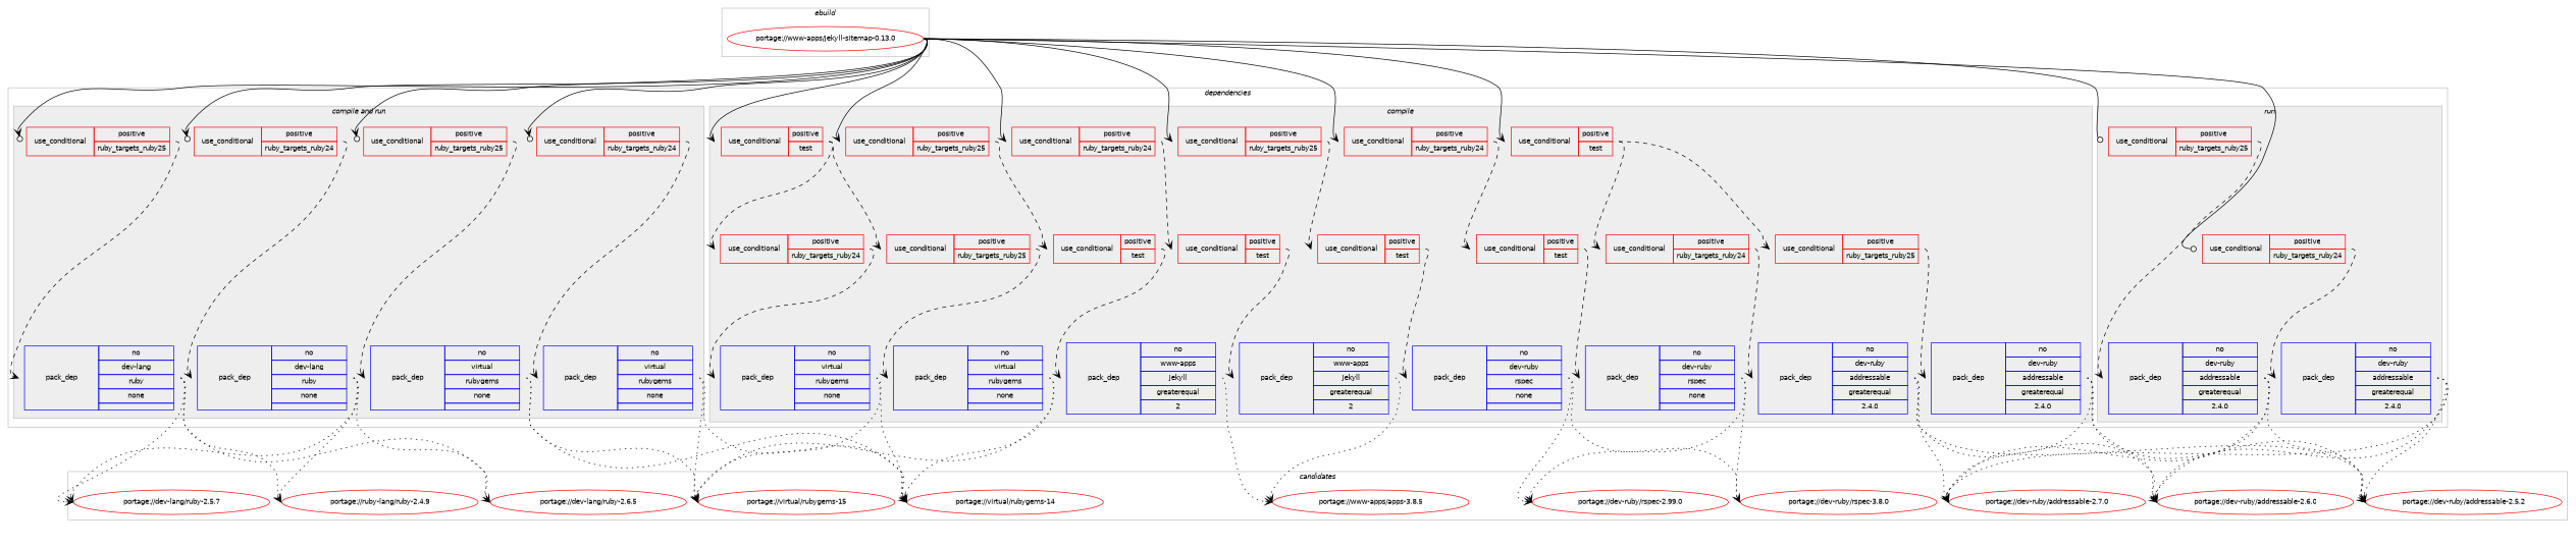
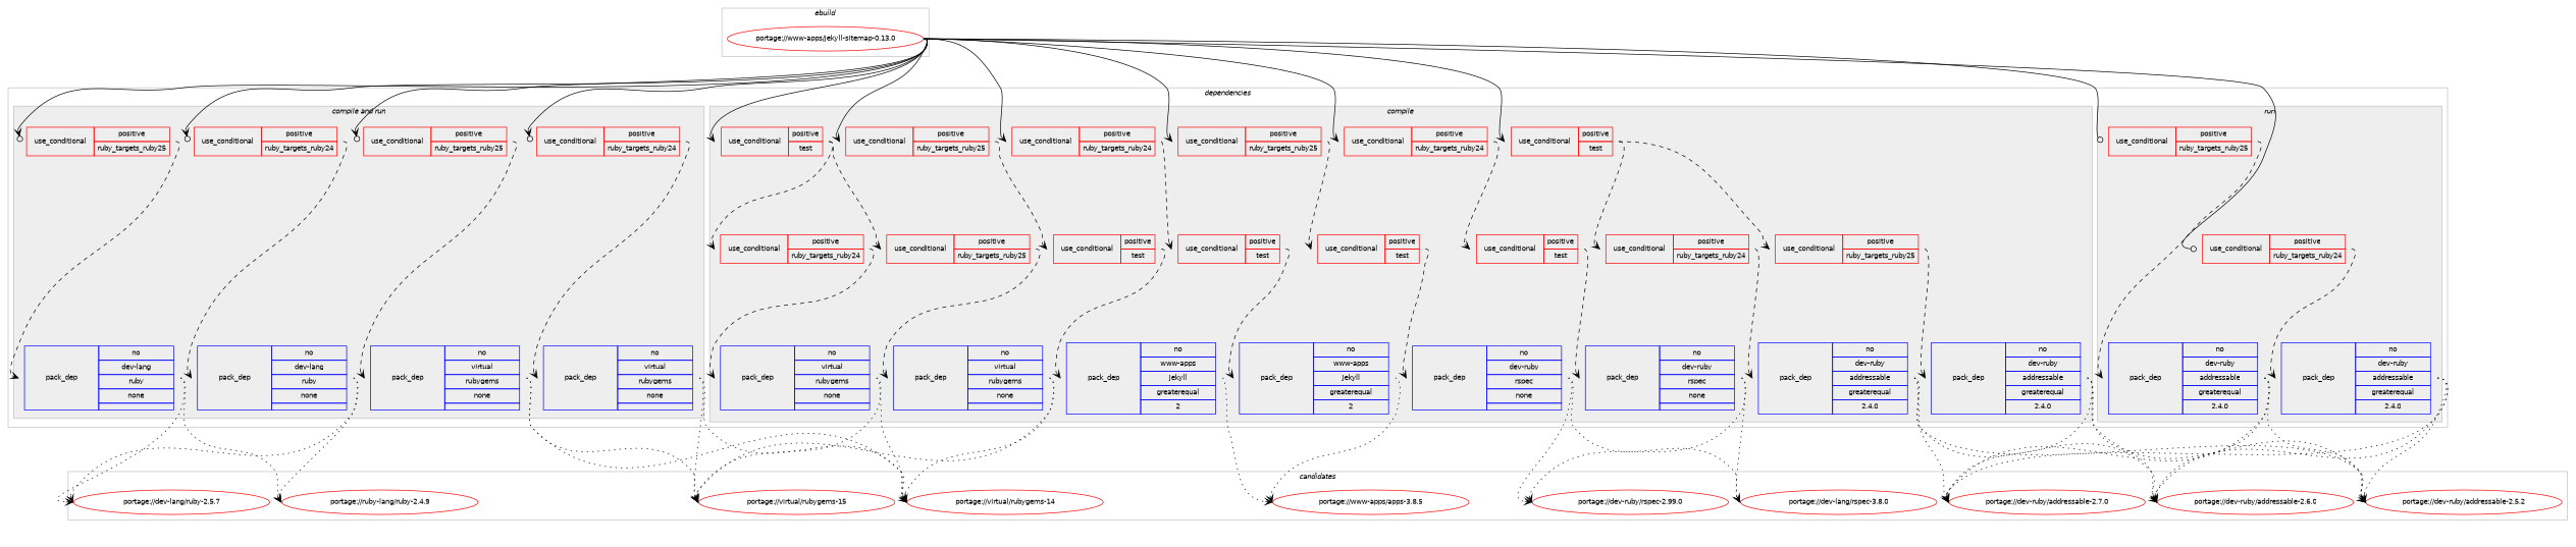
  digraph {
    compound=true
    concentrate=true
    fontname=Helvetica
    fontsize=10
    newrank=true
    rankdir=TB
    ranksep=1.5
    node [color=red fontname=Helvetica fontsize=10 shape=none]
    edge [arrowhead=vee headport=w style=dotted tailport=e weight=20]
    n1 [label="portage://www-apps/jekyll-sitemap-0.13.0" width=4 shape=""]
    n2 [color=blue label=<<TABLE BORDER="0" CELLBORDER="1" CELLSPACING="0" CELLPADDING="4" WIDTH="220"><TR><TD ROWSPAN="6" CELLPADDING="30">pack_dep</TD></TR><TR><TD WIDTH="110">no</TD></TR><TR><TD>dev-ruby</TD></TR><TR><TD>rspec</TD></TR><TR><TD>none</TD></TR><TR><TD></TD></TR></TABLE>>]
    n3 [label=<<TABLE BORDER="0" CELLBORDER="1" CELLSPACING="0" CELLPADDING="4"><TR><TD ROWSPAN="3" CELLPADDING="10">use_conditional</TD></TR><TR><TD>positive</TD></TR><TR><TD>test</TD></TR></TABLE>>]
    n4 [label=<<TABLE BORDER="0" CELLBORDER="1" CELLSPACING="0" CELLPADDING="4"><TR><TD ROWSPAN="3" CELLPADDING="10">use_conditional</TD></TR><TR><TD>positive</TD></TR><TR><TD>ruby_targets_ruby24</TD></TR></TABLE>>]
    n5 [color=blue label=<<TABLE BORDER="0" CELLBORDER="1" CELLSPACING="0" CELLPADDING="4" WIDTH="220"><TR><TD ROWSPAN="6" CELLPADDING="30">pack_dep</TD></TR><TR><TD WIDTH="110">no</TD></TR><TR><TD>www-apps</TD></TR><TR><TD>jekyll</TD></TR><TR><TD>greaterequal</TD></TR><TR><TD>2</TD></TR></TABLE>>]
    n6 [label=<<TABLE BORDER="0" CELLBORDER="1" CELLSPACING="0" CELLPADDING="4"><TR><TD ROWSPAN="3" CELLPADDING="10">use_conditional</TD></TR><TR><TD>positive</TD></TR><TR><TD>test</TD></TR></TABLE>>]
    n7 [label=<<TABLE BORDER="0" CELLBORDER="1" CELLSPACING="0" CELLPADDING="4"><TR><TD ROWSPAN="3" CELLPADDING="10">use_conditional</TD></TR><TR><TD>positive</TD></TR><TR><TD>ruby_targets_ruby24</TD></TR></TABLE>>]
    n8 [color=blue label=<<TABLE BORDER="0" CELLBORDER="1" CELLSPACING="0" CELLPADDING="4" WIDTH="220"><TR><TD ROWSPAN="6" CELLPADDING="30">pack_dep</TD></TR><TR><TD WIDTH="110">no</TD></TR><TR><TD>dev-ruby</TD></TR><TR><TD>rspec</TD></TR><TR><TD>none</TD></TR><TR><TD></TD></TR></TABLE>>]
    n9 [label=<<TABLE BORDER="0" CELLBORDER="1" CELLSPACING="0" CELLPADDING="4"><TR><TD ROWSPAN="3" CELLPADDING="10">use_conditional</TD></TR><TR><TD>positive</TD></TR><TR><TD>test</TD></TR></TABLE>>]
    n10 [label=<<TABLE BORDER="0" CELLBORDER="1" CELLSPACING="0" CELLPADDING="4"><TR><TD ROWSPAN="3" CELLPADDING="10">use_conditional</TD></TR><TR><TD>positive</TD></TR><TR><TD>ruby_targets_ruby25</TD></TR></TABLE>>]
    n11 [color=blue label=<<TABLE BORDER="0" CELLBORDER="1" CELLSPACING="0" CELLPADDING="4" WIDTH="220"><TR><TD ROWSPAN="6" CELLPADDING="30">pack_dep</TD></TR><TR><TD WIDTH="110">no</TD></TR><TR><TD>www-apps</TD></TR><TR><TD>jekyll</TD></TR><TR><TD>greaterequal</TD></TR><TR><TD>2</TD></TR></TABLE>>]
    n12 [label=<<TABLE BORDER="0" CELLBORDER="1" CELLSPACING="0" CELLPADDING="4"><TR><TD ROWSPAN="3" CELLPADDING="10">use_conditional</TD></TR><TR><TD>positive</TD></TR><TR><TD>test</TD></TR></TABLE>>]
    n13 [label=<<TABLE BORDER="0" CELLBORDER="1" CELLSPACING="0" CELLPADDING="4"><TR><TD ROWSPAN="3" CELLPADDING="10">use_conditional</TD></TR><TR><TD>positive</TD></TR><TR><TD>ruby_targets_ruby25</TD></TR></TABLE>>]
    n14 [color=blue label=<<TABLE BORDER="0" CELLBORDER="1" CELLSPACING="0" CELLPADDING="4" WIDTH="220"><TR><TD ROWSPAN="6" CELLPADDING="30">pack_dep</TD></TR><TR><TD WIDTH="110">no</TD></TR><TR><TD>dev-ruby</TD></TR><TR><TD>addressable</TD></TR><TR><TD>greaterequal</TD></TR><TR><TD>2.4.0</TD></TR></TABLE>>]
    n15 [label=<<TABLE BORDER="0" CELLBORDER="1" CELLSPACING="0" CELLPADDING="4"><TR><TD ROWSPAN="3" CELLPADDING="10">use_conditional</TD></TR><TR><TD>positive</TD></TR><TR><TD>ruby_targets_ruby24</TD></TR></TABLE>>]
    n16 [color=blue label=<<TABLE BORDER="0" CELLBORDER="1" CELLSPACING="0" CELLPADDING="4" WIDTH="220"><TR><TD ROWSPAN="6" CELLPADDING="30">pack_dep</TD></TR><TR><TD WIDTH="110">no</TD></TR><TR><TD>dev-ruby</TD></TR><TR><TD>addressable</TD></TR><TR><TD>greaterequal</TD></TR><TR><TD>2.4.0</TD></TR></TABLE>>]
    n17 [label=<<TABLE BORDER="0" CELLBORDER="1" CELLSPACING="0" CELLPADDING="4"><TR><TD ROWSPAN="3" CELLPADDING="10">use_conditional</TD></TR><TR><TD>positive</TD></TR><TR><TD>ruby_targets_ruby25</TD></TR></TABLE>>]
    n18 [label=<<TABLE BORDER="0" CELLBORDER="1" CELLSPACING="0" CELLPADDING="4"><TR><TD ROWSPAN="3" CELLPADDING="10">use_conditional</TD></TR><TR><TD>positive</TD></TR><TR><TD>test</TD></TR></TABLE>>]
    n19 [color=blue label=<<TABLE BORDER="0" CELLBORDER="1" CELLSPACING="0" CELLPADDING="4" WIDTH="220"><TR><TD ROWSPAN="6" CELLPADDING="30">pack_dep</TD></TR><TR><TD WIDTH="110">no</TD></TR><TR><TD>virtual</TD></TR><TR><TD>rubygems</TD></TR><TR><TD>none</TD></TR><TR><TD></TD></TR></TABLE>>]
    n20 [label=<<TABLE BORDER="0" CELLBORDER="1" CELLSPACING="0" CELLPADDING="4"><TR><TD ROWSPAN="3" CELLPADDING="10">use_conditional</TD></TR><TR><TD>positive</TD></TR><TR><TD>ruby_targets_ruby24</TD></TR></TABLE>>]
    n21 [color=blue label=<<TABLE BORDER="0" CELLBORDER="1" CELLSPACING="0" CELLPADDING="4" WIDTH="220"><TR><TD ROWSPAN="6" CELLPADDING="30">pack_dep</TD></TR><TR><TD WIDTH="110">no</TD></TR><TR><TD>virtual</TD></TR><TR><TD>rubygems</TD></TR><TR><TD>none</TD></TR><TR><TD></TD></TR></TABLE>>]
    n22 [label=<<TABLE BORDER="0" CELLBORDER="1" CELLSPACING="0" CELLPADDING="4"><TR><TD ROWSPAN="3" CELLPADDING="10">use_conditional</TD></TR><TR><TD>positive</TD></TR><TR><TD>ruby_targets_ruby25</TD></TR></TABLE>>]
    n23 [label=<<TABLE BORDER="0" CELLBORDER="1" CELLSPACING="0" CELLPADDING="4"><TR><TD ROWSPAN="3" CELLPADDING="10">use_conditional</TD></TR><TR><TD>positive</TD></TR><TR><TD>test</TD></TR></TABLE>>]
    n24 [color=blue label=<<TABLE BORDER="0" CELLBORDER="1" CELLSPACING="0" CELLPADDING="4" WIDTH="220"><TR><TD ROWSPAN="6" CELLPADDING="30">pack_dep</TD></TR><TR><TD WIDTH="110">no</TD></TR><TR><TD>dev-lang</TD></TR><TR><TD>ruby</TD></TR><TR><TD>none</TD></TR><TR><TD></TD></TR></TABLE>>]
    n25 [label=<<TABLE BORDER="0" CELLBORDER="1" CELLSPACING="0" CELLPADDING="4"><TR><TD ROWSPAN="3" CELLPADDING="10">use_conditional</TD></TR><TR><TD>positive</TD></TR><TR><TD>ruby_targets_ruby24</TD></TR></TABLE>>]
    n26 [color=blue label=<<TABLE BORDER="0" CELLBORDER="1" CELLSPACING="0" CELLPADDING="4" WIDTH="220"><TR><TD ROWSPAN="6" CELLPADDING="30">pack_dep</TD></TR><TR><TD WIDTH="110">no</TD></TR><TR><TD>virtual</TD></TR><TR><TD>rubygems</TD></TR><TR><TD>none</TD></TR><TR><TD></TD></TR></TABLE>>]
    n27 [label=<<TABLE BORDER="0" CELLBORDER="1" CELLSPACING="0" CELLPADDING="4"><TR><TD ROWSPAN="3" CELLPADDING="10">use_conditional</TD></TR><TR><TD>positive</TD></TR><TR><TD>ruby_targets_ruby24</TD></TR></TABLE>>]
    n28 [color=blue label=<<TABLE BORDER="0" CELLBORDER="1" CELLSPACING="0" CELLPADDING="4" WIDTH="220"><TR><TD ROWSPAN="6" CELLPADDING="30">pack_dep</TD></TR><TR><TD WIDTH="110">no</TD></TR><TR><TD>dev-lang</TD></TR><TR><TD>ruby</TD></TR><TR><TD>none</TD></TR><TR><TD></TD></TR></TABLE>>]
    n29 [label=<<TABLE BORDER="0" CELLBORDER="1" CELLSPACING="0" CELLPADDING="4"><TR><TD ROWSPAN="3" CELLPADDING="10">use_conditional</TD></TR><TR><TD>positive</TD></TR><TR><TD>ruby_targets_ruby25</TD></TR></TABLE>>]
    n30 [color=blue label=<<TABLE BORDER="0" CELLBORDER="1" CELLSPACING="0" CELLPADDING="4" WIDTH="220"><TR><TD ROWSPAN="6" CELLPADDING="30">pack_dep</TD></TR><TR><TD WIDTH="110">no</TD></TR><TR><TD>virtual</TD></TR><TR><TD>rubygems</TD></TR><TR><TD>none</TD></TR><TR><TD></TD></TR></TABLE>>]
    n31 [label=<<TABLE BORDER="0" CELLBORDER="1" CELLSPACING="0" CELLPADDING="4"><TR><TD ROWSPAN="3" CELLPADDING="10">use_conditional</TD></TR><TR><TD>positive</TD></TR><TR><TD>ruby_targets_ruby25</TD></TR></TABLE>>]
    n32 [color=blue label=<<TABLE BORDER="0" CELLBORDER="1" CELLSPACING="0" CELLPADDING="4" WIDTH="220"><TR><TD ROWSPAN="6" CELLPADDING="30">pack_dep</TD></TR><TR><TD WIDTH="110">no</TD></TR><TR><TD>dev-ruby</TD></TR><TR><TD>addressable</TD></TR><TR><TD>greaterequal</TD></TR><TR><TD>2.4.0</TD></TR></TABLE>>]
    n33 [label=<<TABLE BORDER="0" CELLBORDER="1" CELLSPACING="0" CELLPADDING="4"><TR><TD ROWSPAN="3" CELLPADDING="10">use_conditional</TD></TR><TR><TD>positive</TD></TR><TR><TD>ruby_targets_ruby25</TD></TR></TABLE>>]
    n34 [color=blue label=<<TABLE BORDER="0" CELLBORDER="1" CELLSPACING="0" CELLPADDING="4" WIDTH="220"><TR><TD ROWSPAN="6" CELLPADDING="30">pack_dep</TD></TR><TR><TD WIDTH="110">no</TD></TR><TR><TD>dev-ruby</TD></TR><TR><TD>addressable</TD></TR><TR><TD>greaterequal</TD></TR><TR><TD>2.4.0</TD></TR></TABLE>>]
    n35 [label=<<TABLE BORDER="0" CELLBORDER="1" CELLSPACING="0" CELLPADDING="4"><TR><TD ROWSPAN="3" CELLPADDING="10">use_conditional</TD></TR><TR><TD>positive</TD></TR><TR><TD>ruby_targets_ruby24</TD></TR></TABLE>>]
    n36 [label="portage://dev-ruby/rspec-2.99.0" width=4 shape=""]
-   n37 [label="portage://dev-ruby/rspec-3.8.0" width=4 shape=""]
+   n37 [label="portage://dev-lang/rspec-3.8.0" width=4 shape=""]
    n38 [label="portage://www-apps/apps-3.8.5" width=4 shape=""]
    n39 [label="portage://dev-ruby/addressable-2.5.2" width=4 shape=""]
    n40 [label="portage://dev-ruby/addressable-2.6.0" width=4 shape=""]
    n41 [label="portage://dev-ruby/addressable-2.7.0" width=4 shape=""]
    n42 [label="portage://virtual/rubygems-14" width=4 shape=""]
    n43 [label="portage://virtual/rubygems-15" width=4 shape=""]
    n44 [label="portage://ruby-lang/ruby-2.4.9" width=4 shape=""]
    n45 [label="portage://dev-lang/ruby-2.5.7" width=4 shape=""]
-   n46 [label="portage://dev-lang/ruby-2.6.5" width=4 shape=""]
    subgraph cluster_1 {
      color=gray
      label=<<i>ebuild</i>>
      rank=same
      n1
    }
    subgraph cluster_2 {
      color=gray
      label=<<i>dependencies</i>>
      subgraph cluster_3 {
        color=gray
        fillcolor="#eeeeee"
        label=<<i>compile</i>>
        style=filled
        subgraph sub_4 {
          color=gray
          fillcolor="#eeeeee"
          label=<<i>compile</i>>
          style=filled
          n4
          subgraph sub_5 {
            color=gray
            fillcolor="#eeeeee"
            label=<<i>compile</i>>
            style=filled
            n3
            subgraph sub_6 {
              color=gray
              fillcolor="#eeeeee"
              label=<<i>compile</i>>
              style=filled
              n2
            }
          }
        }
        subgraph sub_7 {
          color=gray
          fillcolor="#eeeeee"
          label=<<i>compile</i>>
          style=filled
          n7
          subgraph sub_8 {
            color=gray
            fillcolor="#eeeeee"
            label=<<i>compile</i>>
            style=filled
            n6
            subgraph sub_9 {
              color=gray
              fillcolor="#eeeeee"
              label=<<i>compile</i>>
              style=filled
              n5
            }
          }
        }
        subgraph sub_10 {
          color=gray
          fillcolor="#eeeeee"
          label=<<i>compile</i>>
          style=filled
          n10
          subgraph sub_11 {
            color=gray
            fillcolor="#eeeeee"
            label=<<i>compile</i>>
            style=filled
            n9
            subgraph sub_12 {
              color=gray
              fillcolor="#eeeeee"
              label=<<i>compile</i>>
              style=filled
              n8
            }
          }
        }
        subgraph sub_13 {
          color=gray
          fillcolor="#eeeeee"
          label=<<i>compile</i>>
          style=filled
          n13
          subgraph sub_14 {
            color=gray
            fillcolor="#eeeeee"
            label=<<i>compile</i>>
            style=filled
            n12
            subgraph sub_15 {
              color=gray
              fillcolor="#eeeeee"
              label=<<i>compile</i>>
              style=filled
              n11
            }
          }
        }
        subgraph sub_16 {
          color=gray
          fillcolor="#eeeeee"
          label=<<i>compile</i>>
          style=filled
          n18
          subgraph sub_17 {
            color=gray
            fillcolor="#eeeeee"
            label=<<i>compile</i>>
            style=filled
            n15
            subgraph sub_18 {
              color=gray
              fillcolor="#eeeeee"
              label=<<i>compile</i>>
              style=filled
              n14
            }
          }
          subgraph sub_19 {
            color=gray
            fillcolor="#eeeeee"
            label=<<i>compile</i>>
            style=filled
            n17
            subgraph sub_20 {
              color=gray
              fillcolor="#eeeeee"
              label=<<i>compile</i>>
              style=filled
              n16
            }
          }
        }
        subgraph sub_21 {
          color=gray
          fillcolor="#eeeeee"
          label=<<i>compile</i>>
          style=filled
          n23
          subgraph sub_22 {
            color=gray
            fillcolor="#eeeeee"
            label=<<i>compile</i>>
            style=filled
            n20
            subgraph sub_23 {
              color=gray
              fillcolor="#eeeeee"
              label=<<i>compile</i>>
              style=filled
              n19
            }
          }
          subgraph sub_24 {
            color=gray
            fillcolor="#eeeeee"
            label=<<i>compile</i>>
            style=filled
            n22
            subgraph sub_25 {
              color=gray
              fillcolor="#eeeeee"
              label=<<i>compile</i>>
              style=filled
              n21
            }
          }
        }
      }
      subgraph cluster_26 {
        color=gray
        fillcolor="#eeeeee"
        label=<<i>compile and run</i>>
        style=filled
        subgraph sub_27 {
          color=gray
          fillcolor="#eeeeee"
          label=<<i>compile and run</i>>
          style=filled
          n25
          subgraph sub_28 {
            color=gray
            fillcolor="#eeeeee"
            label=<<i>compile and run</i>>
            style=filled
            n24
          }
        }
        subgraph sub_29 {
          color=gray
          fillcolor="#eeeeee"
          label=<<i>compile and run</i>>
          style=filled
          n27
          subgraph sub_30 {
            color=gray
            fillcolor="#eeeeee"
            label=<<i>compile and run</i>>
            style=filled
            n26
          }
        }
        subgraph sub_31 {
          color=gray
          fillcolor="#eeeeee"
          label=<<i>compile and run</i>>
          style=filled
          n29
          subgraph sub_32 {
            color=gray
            fillcolor="#eeeeee"
            label=<<i>compile and run</i>>
            style=filled
            n28
          }
        }
        subgraph sub_33 {
          color=gray
          fillcolor="#eeeeee"
          label=<<i>compile and run</i>>
          style=filled
          n31
          subgraph sub_34 {
            color=gray
            fillcolor="#eeeeee"
            label=<<i>compile and run</i>>
            style=filled
            n30
          }
        }
      }
      subgraph cluster_35 {
        color=gray
        fillcolor="#eeeeee"
        label=<<i>run</i>>
        style=filled
        subgraph sub_36 {
          color=gray
          fillcolor="#eeeeee"
          label=<<i>run</i>>
          style=filled
          n33
          subgraph sub_37 {
            color=gray
            fillcolor="#eeeeee"
            label=<<i>run</i>>
            style=filled
            n32
          }
        }
        subgraph sub_38 {
          color=gray
          fillcolor="#eeeeee"
          label=<<i>run</i>>
          style=filled
          n35
          subgraph sub_39 {
            color=gray
            fillcolor="#eeeeee"
            label=<<i>run</i>>
            style=filled
            n34
          }
        }
      }
    }
    subgraph cluster_40 {
      color=gray
      label=<<i>candidates</i>>
      rank=same
      subgraph sub_41 {
        color=black
        label=<<i>candidates</i>>
        nodesep=1
        rank=same
        n36
        n37
      }
      subgraph sub_42 {
        color=black
        label=<<i>candidates</i>>
        nodesep=1
        rank=same
        n36
        n37
      }
      subgraph sub_43 {
        color=black
        label=<<i>candidates</i>>
        nodesep=1
        rank=same
        n38
      }
      subgraph sub_44 {
        color=black
        label=<<i>candidates</i>>
        nodesep=1
        rank=same
        n38
      }
      subgraph sub_45 {
        color=black
        label=<<i>candidates</i>>
        nodesep=1
        rank=same
        n39
        n40
        n41
      }
      subgraph sub_46 {
        color=black
        label=<<i>candidates</i>>
        nodesep=1
        rank=same
        n39
        n40
        n41
      }
      subgraph sub_47 {
        color=black
        label=<<i>candidates</i>>
        nodesep=1
        rank=same
        n42
        n43
      }
      subgraph sub_48 {
        color=black
        label=<<i>candidates</i>>
        nodesep=1
        rank=same
        n42
        n43
      }
      subgraph sub_49 {
        color=black
        label=<<i>candidates</i>>
        nodesep=1
        rank=same
        n44
        n45
-       n46
      }
      subgraph sub_50 {
        color=black
        label=<<i>candidates</i>>
        nodesep=1
        rank=same
        n42
        n43
      }
      subgraph sub_51 {
        color=black
        label=<<i>candidates</i>>
        nodesep=1
        rank=same
        n44
        n45
-       n46
      }
      subgraph sub_52 {
        color=black
        label=<<i>candidates</i>>
        nodesep=1
        rank=same
        n42
        n43
      }
      subgraph sub_53 {
        color=black
        label=<<i>candidates</i>>
        nodesep=1
        rank=same
        n39
        n40
        n41
      }
      subgraph sub_54 {
        color=black
        label=<<i>candidates</i>>
        nodesep=1
        rank=same
        n39
        n40
        n41
      }
    }
    n1 -> n4 [style=solid]
    n1 -> n7 [style=solid]
    n1 -> n10 [style=solid]
    n1 -> n13 [style=solid]
    n1 -> n18 [style=solid]
    n1 -> n23 [style=solid]
    n1 -> n25 [arrowhead=odotvee style=solid]
    n1 -> n27 [arrowhead=odotvee style=solid]
    n1 -> n29 [arrowhead=odotvee style=solid]
    n1 -> n31 [arrowhead=odotvee style=solid]
    n1 -> n33 [arrowhead=odot style=solid]
    n1 -> n35 [arrowhead=odot style=solid]
    n2 -> n36 [weight=100]
    n2 -> n37 [weight=100]
    n3 -> n2 [style=dashed]
    n4 -> n3 [style=dashed]
    n5 -> n38 [weight=100]
    n6 -> n5 [style=dashed]
    n7 -> n6 [style=dashed]
    n8 -> n36 [weight=100]
    n8 -> n37 [weight=100]
    n9 -> n8 [style=dashed]
    n10 -> n9 [style=dashed]
    n11 -> n38 [weight=100]
    n12 -> n11 [style=dashed]
    n13 -> n12 [style=dashed]
    n14 -> n39 [weight=100]
    n14 -> n40 [weight=100]
    n14 -> n41 [weight=100]
    n15 -> n14 [style=dashed]
    n16 -> n39 [weight=100]
    n16 -> n40 [weight=100]
    n16 -> n41 [weight=100]
    n17 -> n16 [style=dashed]
    n18 -> n15 [style=dashed]
    n18 -> n17 [style=dashed]
    n19 -> n42 [weight=100]
    n19 -> n43 [weight=100]
    n20 -> n19 [style=dashed]
    n21 -> n42 [weight=100]
    n21 -> n43 [weight=100]
    n22 -> n21 [style=dashed]
    n23 -> n20 [style=dashed]
    n23 -> n22 [style=dashed]
    n24 -> n44 [weight=100]
    n24 -> n45 [weight=100]
-   n24 -> n46 [weight=100]
    n25 -> n24 [style=dashed]
    n26 -> n42 [weight=100]
    n26 -> n43 [weight=100]
    n27 -> n26 [style=dashed]
    n28 -> n44 [weight=100]
    n28 -> n45 [weight=100]
-   n28 -> n46 [weight=100]
    n29 -> n28 [style=dashed]
    n30 -> n42 [weight=100]
    n30 -> n43 [weight=100]
    n31 -> n30 [style=dashed]
    n32 -> n39 [weight=100]
    n32 -> n40 [weight=100]
    n32 -> n41 [weight=100]
    n33 -> n32 [style=dashed]
    n34 -> n39 [weight=100]
    n34 -> n40 [weight=100]
    n34 -> n41 [weight=100]
    n35 -> n34 [style=dashed]
  }
